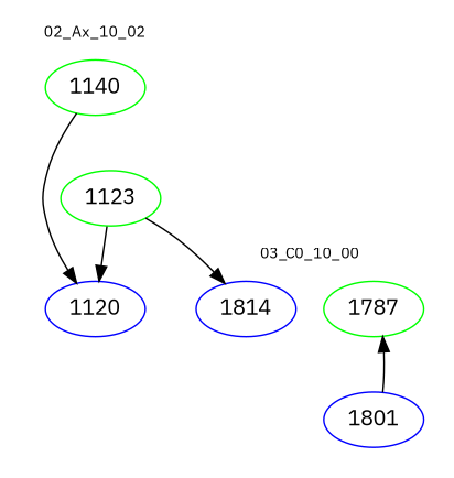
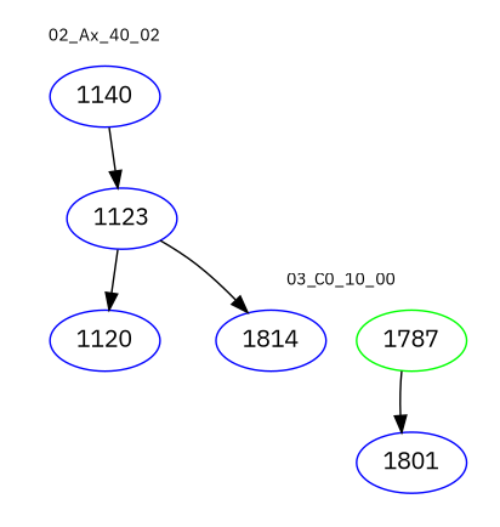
  digraph {
    fontname="IBM Plex Sans"
    node [color=blue fontname="IBM Plex Sans"]
    edge [color=black fontname="IBM Plex Sans"]
-   n1 [color=green label=1140]
-   n2 [color=green label=1123]
+   n1 [label=1140]
+   n2 [label=1123]
    n3 [label=1120]
    n4 [color=green label=1787]
    n5 [label=1801]
    n6 [label=1814]
    subgraph cluster_1 {
      color=white
      fontsize=10
-     label="02_Ax_10_02"
+     label="02_Ax_40_02"
      n1
      n2
      n3
    }
    subgraph cluster_2 {
      color=white
      fontsize=10
      label="03_C0_10_00"
      n4
      n5
      n6
    }
-   n1 -> n3
+   n1 -> n2
    n2 -> n3
    n2 -> n6
-   n5 -> n4
+   n4 -> n5
  }
